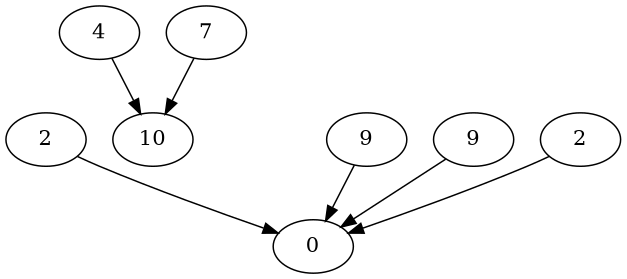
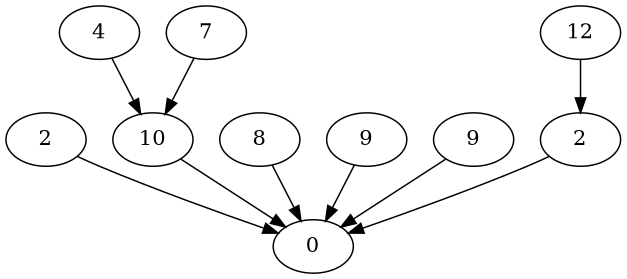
  digraph {
    n1 [label=2]
    n2 [label=0]
    n3 [label=2]
    n4 [label=4]
    n5 [label=10]
    n6 [label=7]
+   n7 [label=8]
    n8 [label=9]
    n9 [label=9]
+   n10 [label=12]
    n1 -> n2
    n3 -> n2
    n4 -> n5
+   n5 -> n2
    n6 -> n5
+   n7 -> n2
    n8 -> n2
    n9 -> n2
+   n10 -> n1
  }
